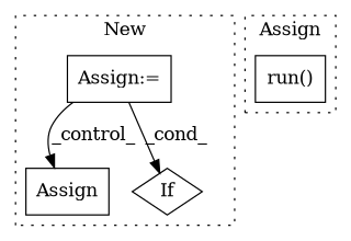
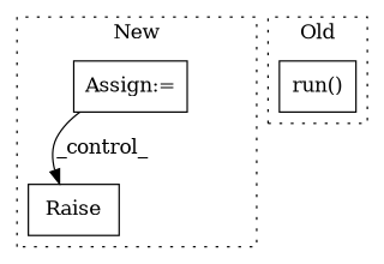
  digraph {
    node [l=3 shape=box]
-   n1 [a=91 l=6 label=Assign s=9825]
-   n2 [a=96 label=If s=9211 shape=diamond]
+   n1 [a=91 l=6 label=Raise s=9825]
    n3 [a=68 label="Assign:=" s=9166]
    n4 [a=75 l="15,25" label="run()" s="8843,8870"]
    subgraph cluster_1 {
      label=New
      style=dotted
      n1
-     n2
      n3
    }
    subgraph cluster_2 {
-     label=Assign
+     label=Old
      style=dotted
      n4
    }
    n3 -> n1 [label=_control_]
-   n3 -> n2 [label=_cond_]
  }
